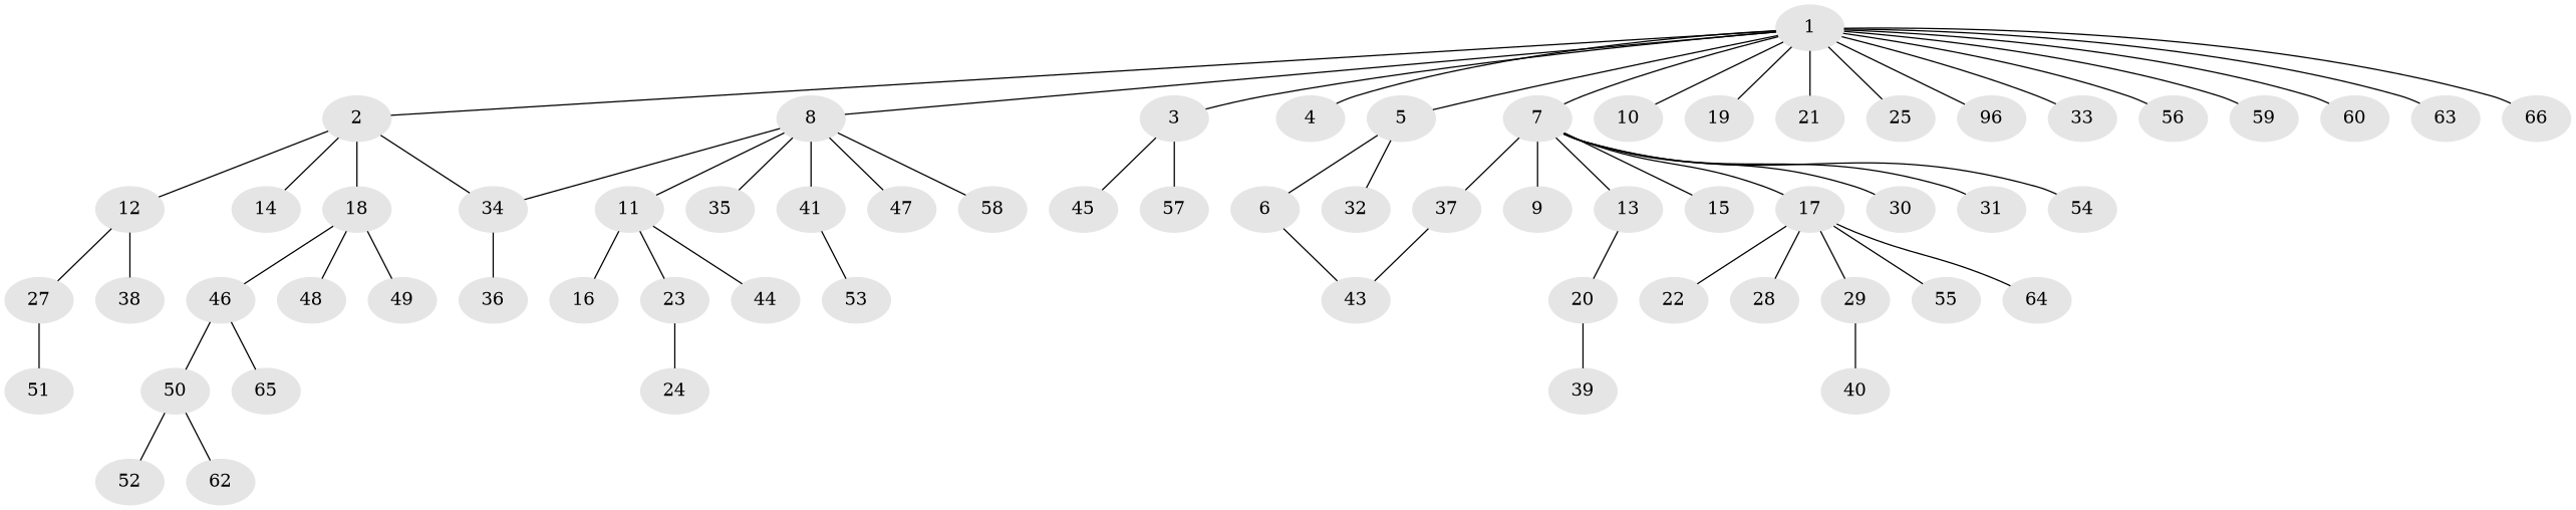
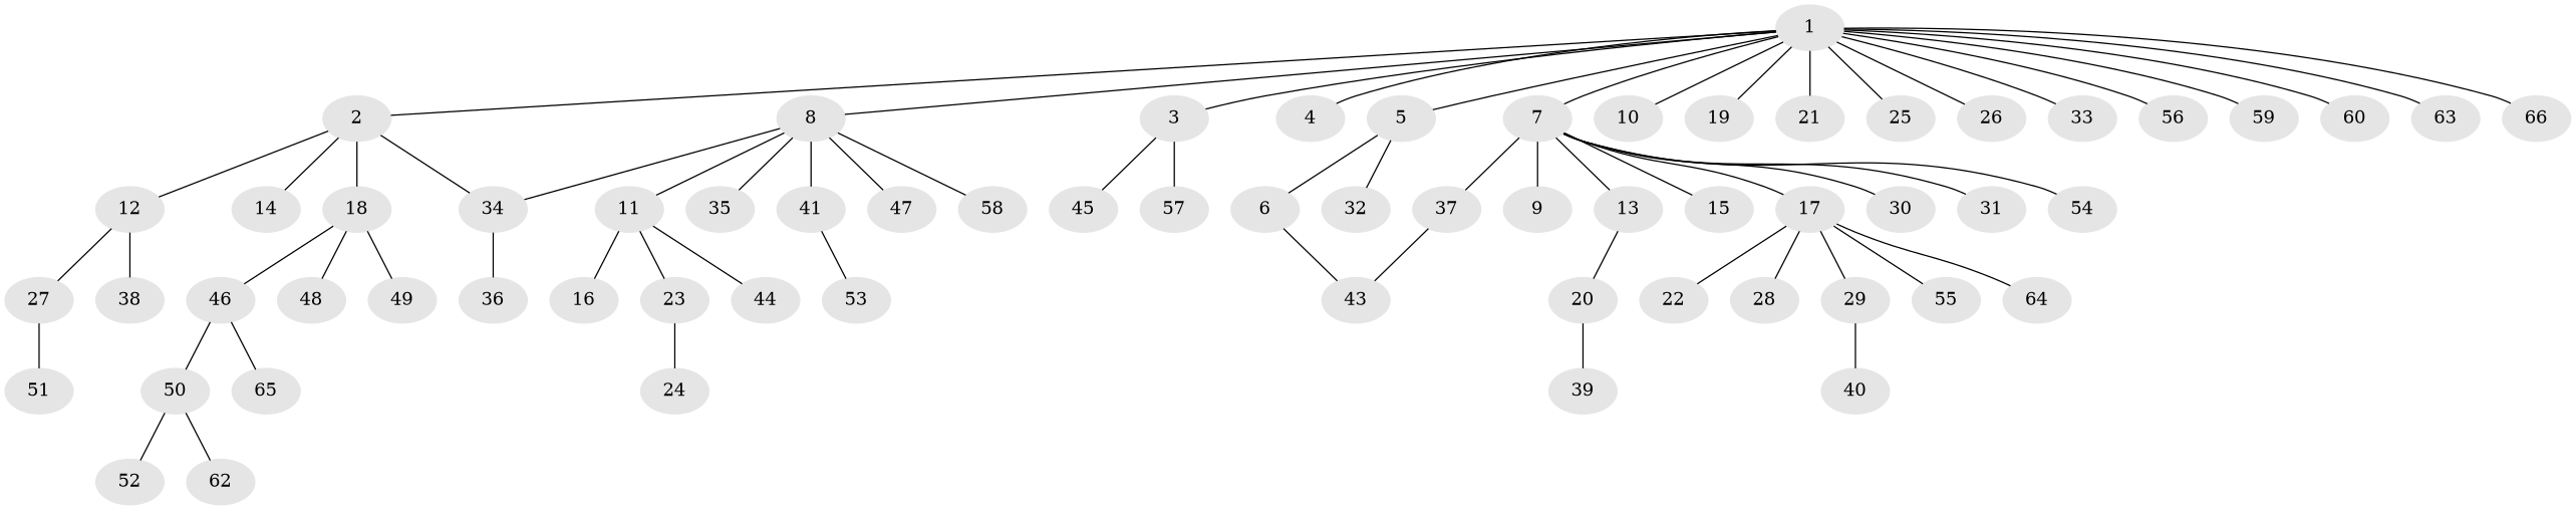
  graph {
    node [color=gray90 style=filled]
    1
    2
    3
    4
    5
    7
    8
    10
    19
    21
    25
-   26 [label=96]
+   26
    33
    56
    59
    60
    63
    66
    12
    14
    18
    34
    45
    57
    6
    32
    9
    13
    15
    17
    30
    31
    37
    54
    11
    35
    41
    47
    58
    27
    38
    46
    48
    49
    36
    43
    20
    22
    28
    29
    55
    64
    16
    23
    44
    53
    24
    51
    39
    40
    50
    65
    52
    62
    1 -- 2
    1 -- 3
    1 -- 4
    1 -- 5
    1 -- 7
    1 -- 8
    1 -- 10
    1 -- 19
    1 -- 21
    1 -- 25
    1 -- 26
    1 -- 33
    1 -- 56
    1 -- 59
    1 -- 60
    1 -- 63
    1 -- 66
    2 -- 12
    2 -- 14
    2 -- 18
    2 -- 34
    3 -- 45
    3 -- 57
    5 -- 6
    5 -- 32
    7 -- 9
    7 -- 13
    7 -- 15
    7 -- 17
    7 -- 30
    7 -- 31
    7 -- 37
    7 -- 54
    8 -- 34
    8 -- 11
    8 -- 35
    8 -- 41
    8 -- 47
    8 -- 58
    12 -- 27
    12 -- 38
    18 -- 46
    18 -- 48
    18 -- 49
    34 -- 36
    6 -- 43
    13 -- 20
    17 -- 22
    17 -- 28
    17 -- 29
    17 -- 55
    17 -- 64
    37 -- 43
    11 -- 16
    11 -- 23
    11 -- 44
    41 -- 53
    27 -- 51
    46 -- 50
    46 -- 65
    20 -- 39
    29 -- 40
    23 -- 24
    50 -- 52
    50 -- 62
  }
